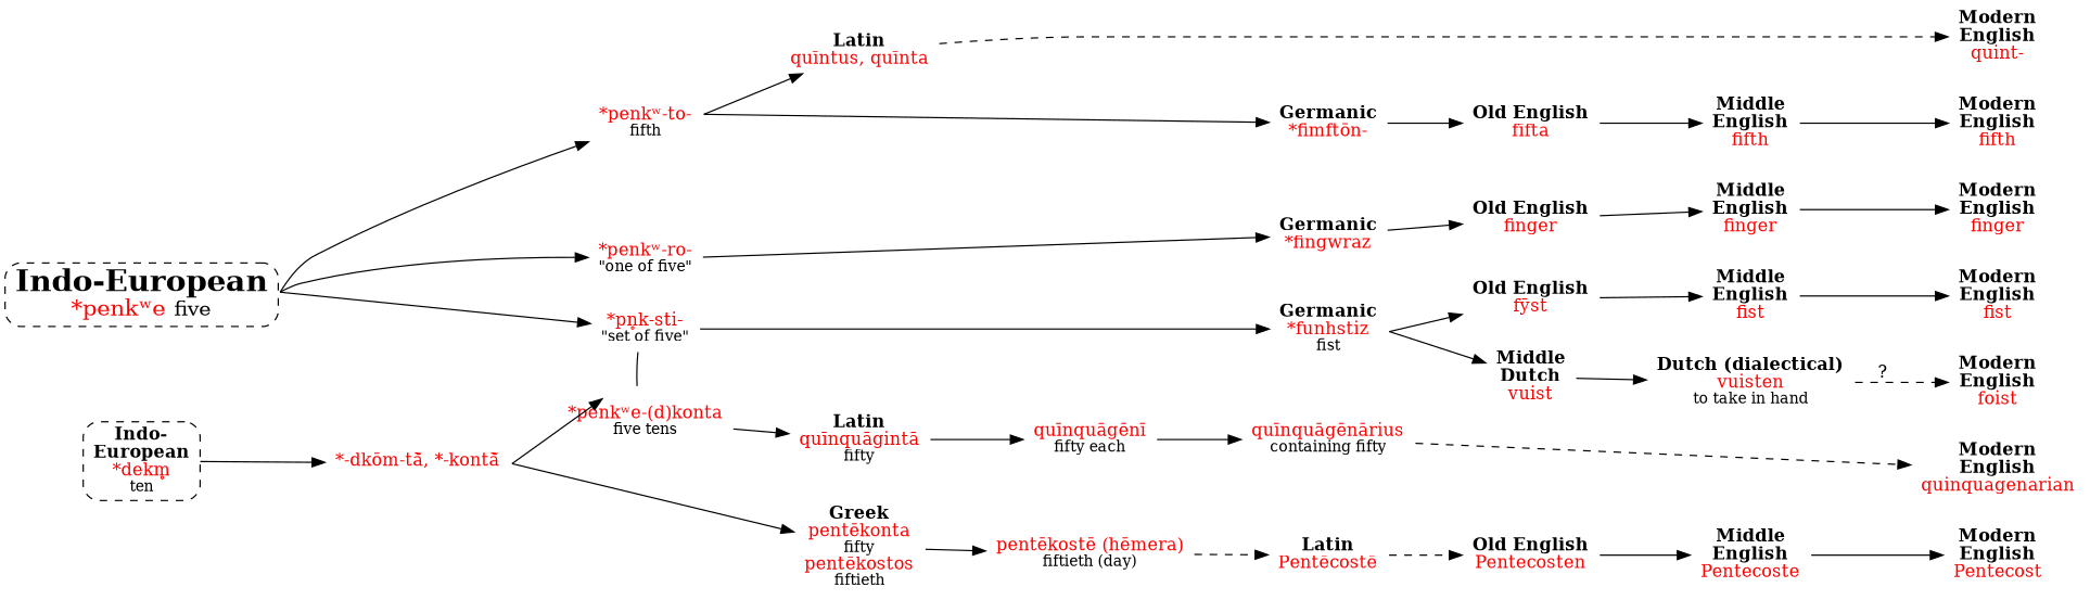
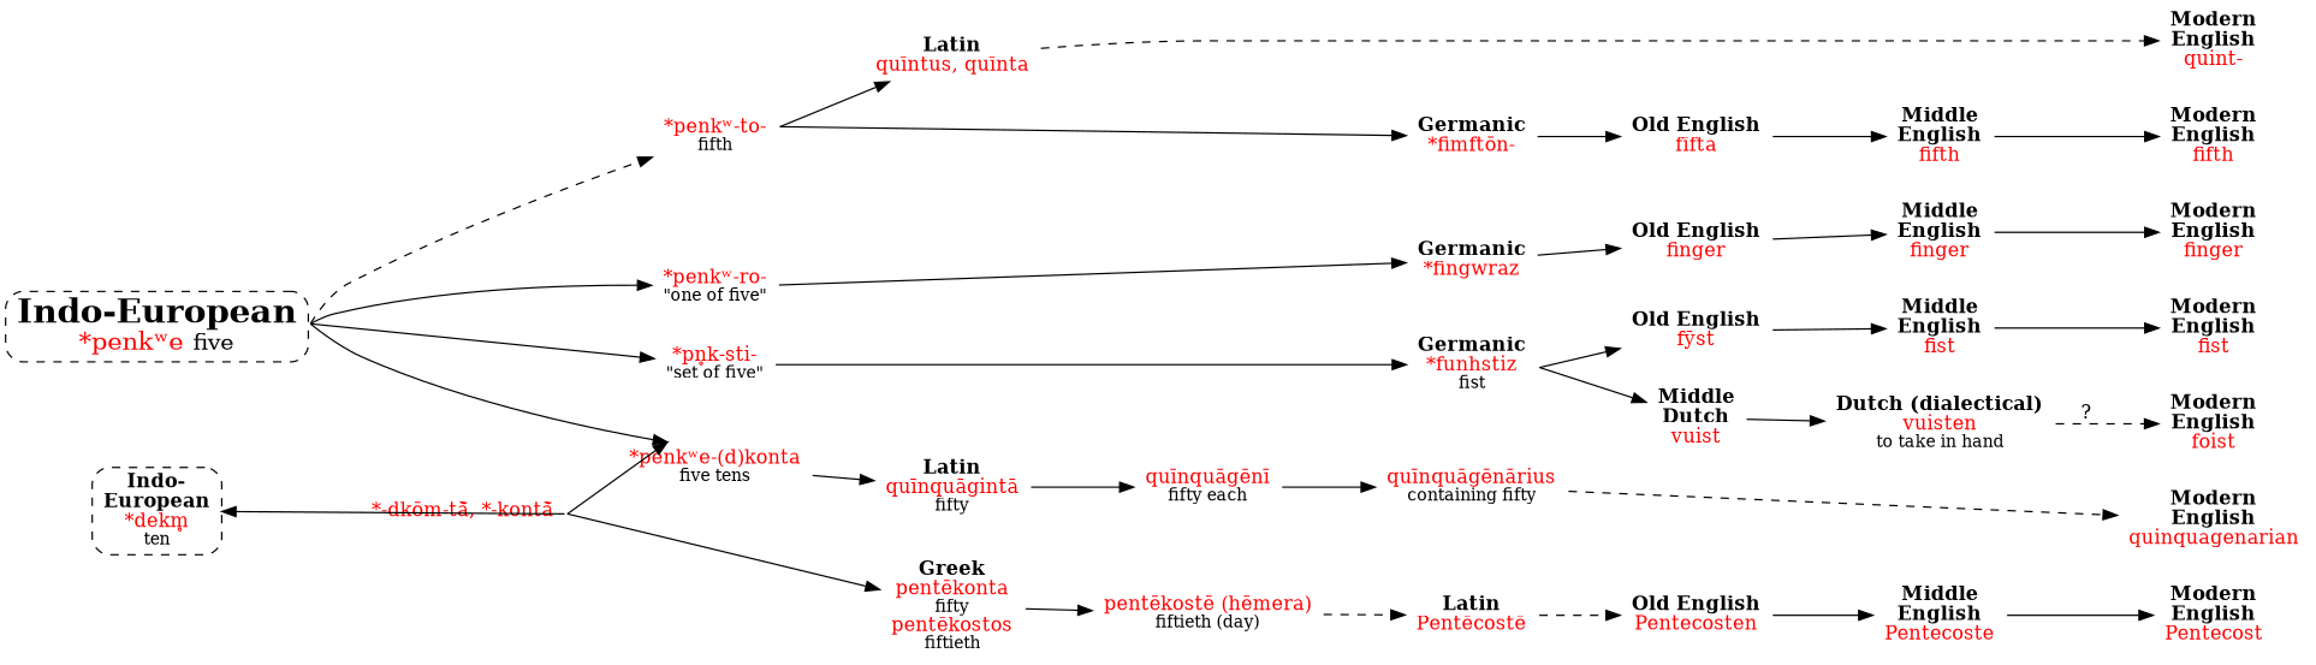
  strict digraph {
    rankdir=LR
    node [shape=none]
    n1 [label=<<b>Modern<br/>English</b><br/><font color="red">quinquagenarian</font>>]
    n2 [label=<<b>Modern<br/>English</b><br/><font color="red">Pentecost</font>>]
    n3 [label=<<b>Modern<br/>English</b><br/><font color="red">finger</font>>]
    n4 [label=<<b>Modern<br/>English</b><br/><font color="red">fist</font>>]
    n5 [label=<<b>Modern<br/>English</b><br/><font color="red">foist</font>>]
    n6 [label=<<b>Modern<br/>English</b><br/><font color="red">fifth</font>>]
    n7 [label=<<b>Modern<br/>English</b><br/><font color="red">quint-</font>>]
    n8 [label=<<font point-size="24"><b>Indo-European</b></font><br/><font point-size="18" color="red">*penkʷe </font><font point-size="16">five</font>> shape=box style="dashed,rounded"]
    n9 [label=<<b>Indo-<br/>European</b><br/><font color="red">*dekm̥</font><br/><font point-size="12">ten</font>> shape=box style="dashed,rounded"]
    n10 [label=<<font color="red">*penkʷ-to-</font><br/><font point-size="12">fifth</font>>]
    n11 [label=<<font color="red">*penkʷ-ro-</font><br/><font point-size="12">"one of five"</font>>]
    n12 [label=<<font color="red">*pn̥k-sti-</font><br/><font point-size="12">"set of five"</font>>]
    n13 [label=<<font color="red">*penkʷe-(d)konta</font><br/><font point-size="12">five tens</font>>]
    n14 [label=<<b>Old English</b><br/><font color="red">Pentecosten</font>>]
    n15 [label=<<b>Old English</b><br/><font color="red">finger</font>>]
    n16 [label=<<b>Old English</b><br/><font color="red">fȳst</font>>]
    n17 [label=<<b>Middle<br/>Dutch</b><br/><font color="red">vuist</font>>]
    n18 [label=<<b>Old English</b><br/><font color="red">fīfta</font>>]
    n19 [label=<<b>Latin</b><br/><font color="red">quīnquāgintā</font><br/><font point-size="12">fifty</font>>]
    n20 [label=<<b>Greek</b><br/><font color="red">pentēkonta</font><br/><font point-size="12">fifty</font><br/><font color="red">pentēkostos</font><br/><font point-size="12">fiftieth</font>>]
    n21 [label=<<b>Latin</b><br/><font color="red">quīntus, quīnta</font>>]
    n22 [label=<<b>Germanic</b><br/><font color="red">*fingwraz</font>>]
    n23 [label=<<b>Germanic</b><br/><font color="red">*funhstiz</font><br/><font point-size="12">fist</font>>]
    n24 [label=<<b>Germanic</b><br/><font color="red">*fimftōn-</font>>]
    n25 [label=<<font color="red">*-dkōm-tā̆, *-kontā̆</font>>]
    n26 [label=<<b>Middle<br/>English</b><br/><font color="red">Pentecoste</font>>]
    n27 [label=<<b>Middle<br/>English</b><br/><font color="red">finger</font>>]
    n28 [label=<<b>Middle<br/>English</b><br/><font color="red">fist</font>>]
    n29 [label=<<b>Dutch (dialectical)</b><br/><font color="red">vuisten</font><br/><font point-size="12">to take in hand</font>>]
    n30 [label=<<b>Middle<br/>English</b><br/><font color="red">fifth</font>>]
    n31 [label=<<font color="red">quīnquāgēnī</font><br/><font point-size="12">fifty each</font>>]
    n32 [label=<<font color="red">pentēkostē (hēmera)</font><br/><font point-size="12">fiftieth (day)</font>>]
    n33 [label=<<font color="red">quīnquāgēnārius</font><br/><font point-size="12">containing fifty</font>>]
    n34 [label=<<b>Latin</b><br/><font color="red">Pentēcostē</font>>]
    subgraph sub_1 {
      rank=sink
      n1
      n2
      n3
      n4
      n5
      n6
      n7
    }
    subgraph sub_2 {
      rank=source
      n8
      n9
    }
    subgraph sub_3 {
      rank=same
      n10
      n11
      n12
      n13
    }
    subgraph sub_4 {
      rank=same
      n14
      n15
      n16
      n17
      n18
    }
    subgraph sub_5 {
      rank=same
      n19
      n20
      n21
    }
    subgraph sub_6 {
      rank=same
      n22
      n23
      n24
    }
-   n8 -> n10 [sametail=1]
+   n8 -> n10 [sametail=1 style=dashed]
    n8 -> n11 [sametail=1]
    n8 -> n12 [sametail=1]
-   n12 -> n13 [samehead=1 sametail=1]
-   n9 -> n25 [sametail=1]
+   n8 -> n13 [samehead=1 sametail=1]
+   n25 -> n9 [sametail=1]
    n10 -> n21 [sametail=1]
    n10 -> n24 [sametail=1]
    n11 -> n22
    n12 -> n23
    n13 -> n19 [sametail=1]
    n14 -> n26
    n15 -> n27
    n16 -> n28
    n17 -> n29
    n18 -> n30
    n19 -> n31 [weight=3]
    n20 -> n32
    n21 -> n7 [style=dashed]
    n22 -> n15
    n23 -> n16 [sametail=1]
    n23 -> n17 [sametail=1]
    n24 -> n18
    n25 -> n13 [samehead=1 sametail=1]
    n25 -> n20 [sametail=1]
    n26 -> n2
    n27 -> n3
    n28 -> n4
    n29 -> n5 [label="?" style=dashed]
    n30 -> n6
    n31 -> n33 [weight=3]
    n32 -> n34 [style=dashed]
    n33 -> n1 [style=dashed]
    n34 -> n14 [style=dashed]
  }
